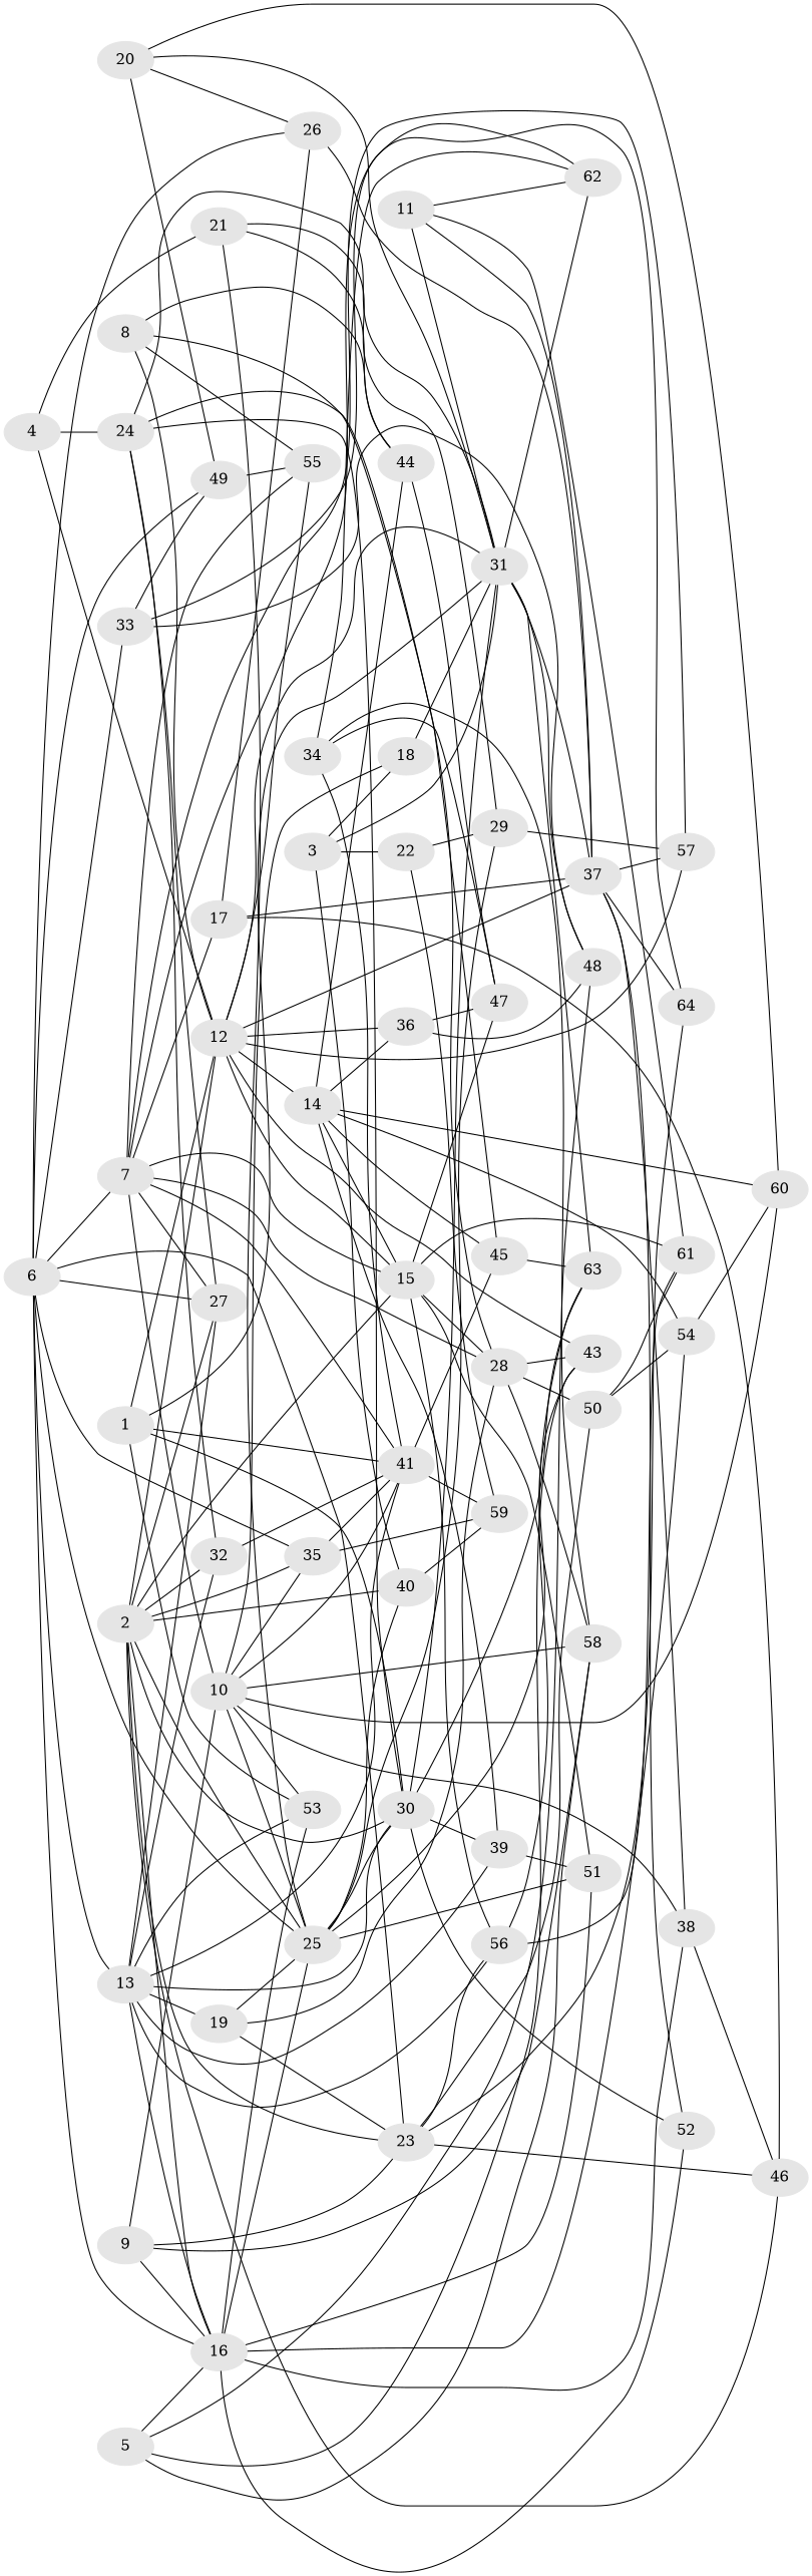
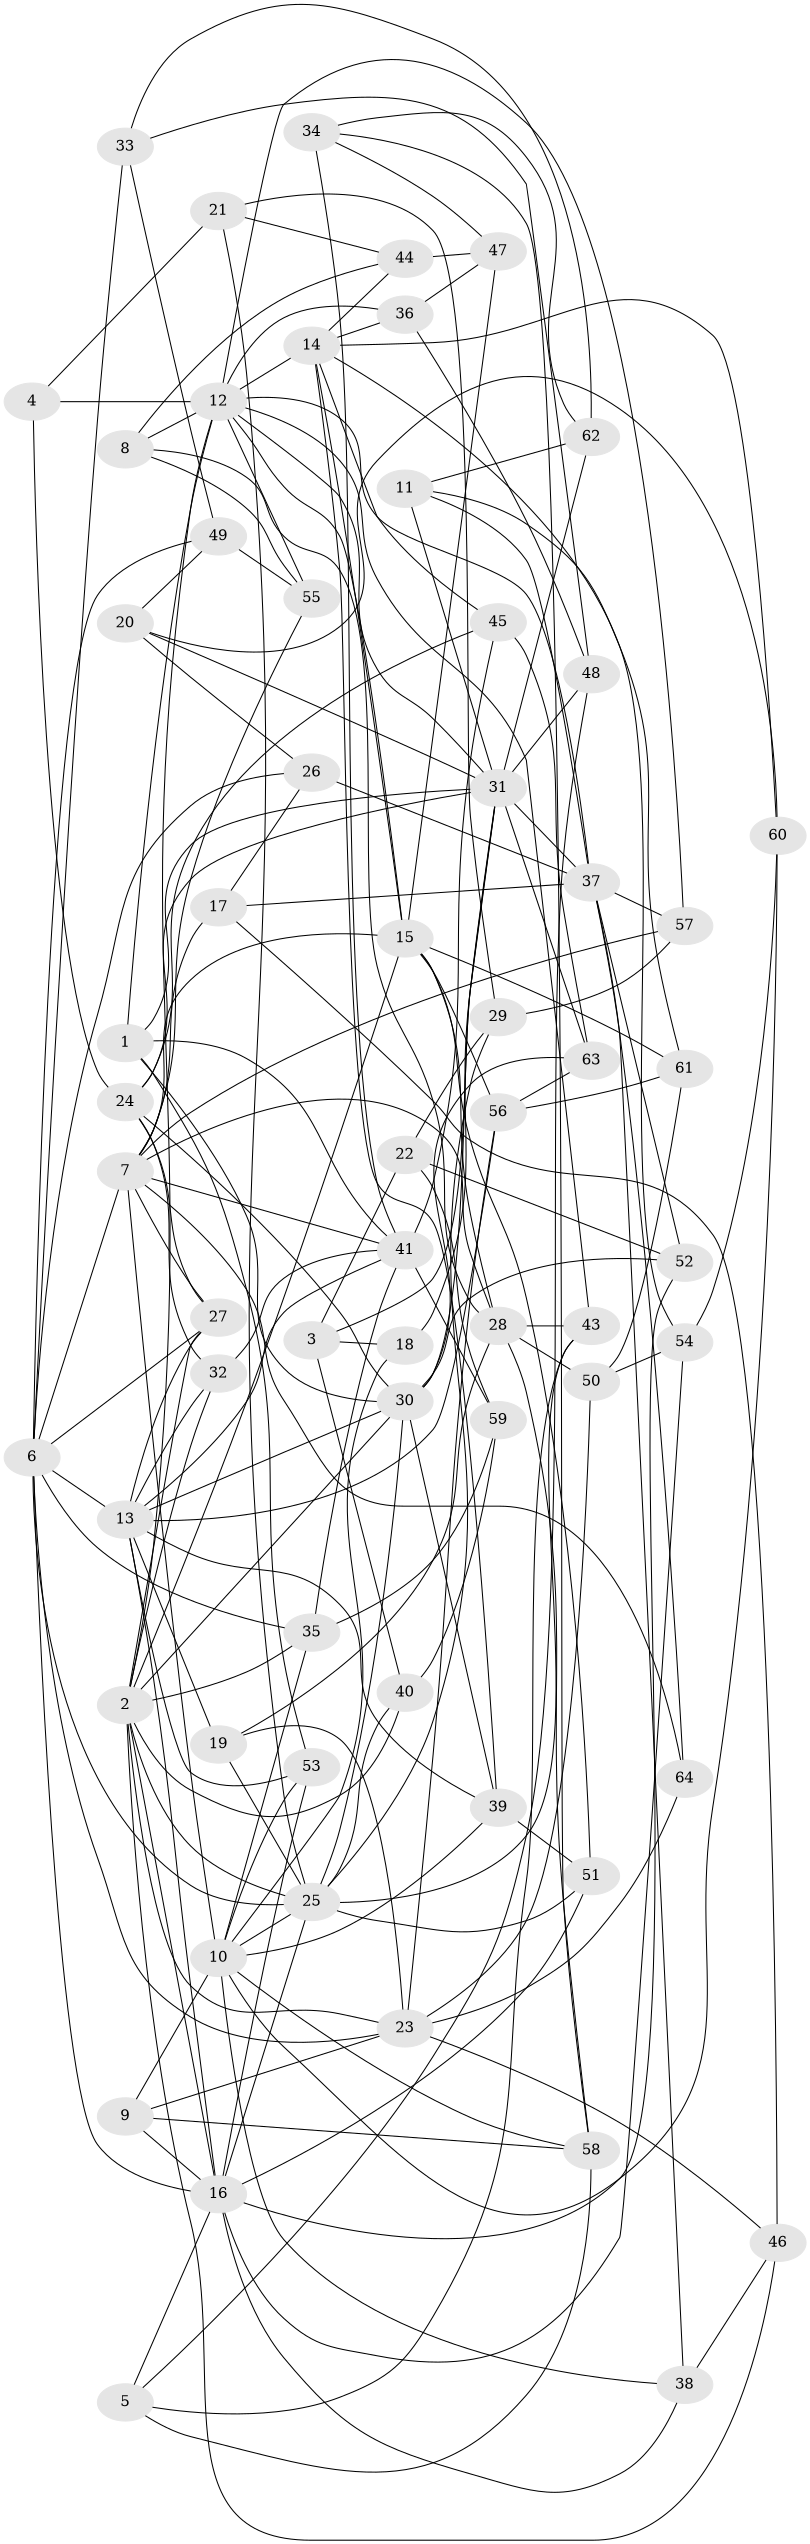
  graph {
    rankdir=LR
    node [color=gray90 style=filled]
    edge [weight=1.0]
    1
    12
    30
    31
    41
    53
    15
    43
    55
    57
    37
    14
    36
    39
    52
    63
    48
    62
    45
    59
    2
    16
    23
    25
    27
    32
    40
    46
    35
    28
    61
    56
    47
    51
    38
    54
    64
    50
    24
    29
    3
    18
    22
    4
    21
    44
    5
    58
    6
    7
    13
    26
    33
    49
    10
    17
    19
    60
    8
    9
    11
    20
    34
    1 -- 12
    1 -- 30 [weight=2.0]
    1 -- 31
    1 -- 41
    1 -- 53
    12 -- 31
    12 -- 15
    12 -- 43
    12 -- 55
    12 -- 57
    12 -- 37
    12 -- 14
    12 -- 36
    30 -- 31
    30 -- 39
    30 -- 52
    30 -- 63
    31 -- 37
    31 -- 63
    31 -- 48
    31 -- 62
    41 -- 45
    41 -- 59
    15 -- 28 [weight=2.0]
    15 -- 61
    15 -- 56
    15 -- 47
    15 -- 51
    37 -- 57
    37 -- 52
    37 -- 38
    37 -- 64
    14 -- 15
    14 -- 36
    14 -- 39
    14 -- 45
    14 -- 54
    14 -- 44
    14 -- 60
    36 -- 48
    36 -- 47
    39 -- 51
    45 -- 63
    2 -- 12
    2 -- 30
    2 -- 15
    2 -- 16
    2 -- 23
    2 -- 25
    2 -- 27
    2 -- 32
    2 -- 40
    2 -- 46
    2 -- 35 [weight=2.0]
    16 -- 53
    16 -- 52
    16 -- 25 [weight=2.0]
    16 -- 51
    16 -- 38
    16 -- 54
    23 -- 46
    23 -- 56
    23 -- 64 [weight=2.0]
    23 -- 50
    25 -- 30
    25 -- 43
    25 -- 40
    25 -- 51
    25 -- 29
    32 -- 41
    40 -- 59
    35 -- 41
    35 -- 59
    28 -- 43
    28 -- 50
    28 -- 58
    56 -- 63
    56 -- 61
    38 -- 46
    54 -- 60
    50 -- 61
    50 -- 54
    24 -- 30
    24 -- 31
    24 -- 45
    24 -- 27
    24 -- 32
    29 -- 57
    3 -- 31
    3 -- 40
    3 -- 18
    3 -- 22
    18 -- 31
+   22 -- 52
    22 -- 59
    22 -- 29
    4 -- 12
    4 -- 24
    4 -- 21
    21 -- 25
    21 -- 29
    21 -- 44
    44 -- 47
    5 -- 43
    5 -- 48
    5 -- 16
    5 -- 58
    6 -- 16
    6 -- 23
    6 -- 25
    6 -- 27
    6 -- 35
    6 -- 7
    6 -- 13
    6 -- 26
    6 -- 33
    6 -- 49
    7 -- 41
    7 -- 15
    7 -- 55
    7 -- 57
    7 -- 27 [weight=2.0]
    7 -- 28 [weight=2.0]
    7 -- 64
    7 -- 10
    7 -- 17
    13 -- 30
    13 -- 41
    13 -- 53
    13 -- 39
    13 -- 16
    13 -- 27
    13 -- 32
    13 -- 56
    13 -- 19
    26 -- 37
    33 -- 48
    33 -- 62
    33 -- 49
    49 -- 55
-   10 -- 41 [weight=2.0]
+   10 -- 39 [weight=2.0]
    10 -- 53
    10 -- 25
    10 -- 35
    10 -- 38
    10 -- 18 [weight=2.0]
    10 -- 58
    10 -- 60
    17 -- 37
    17 -- 46
    17 -- 26
    19 -- 23
    19 -- 25
    19 -- 28
    8 -- 12
    8 -- 55
    8 -- 28
    8 -- 44
    9 -- 16
    9 -- 23
    9 -- 58
    9 -- 10
    11 -- 31
    11 -- 37
    11 -- 62
    11 -- 61
    20 -- 31
    20 -- 26
    20 -- 49
    20 -- 60
    34 -- 41
    34 -- 62
    34 -- 47
    34 -- 58
  }
